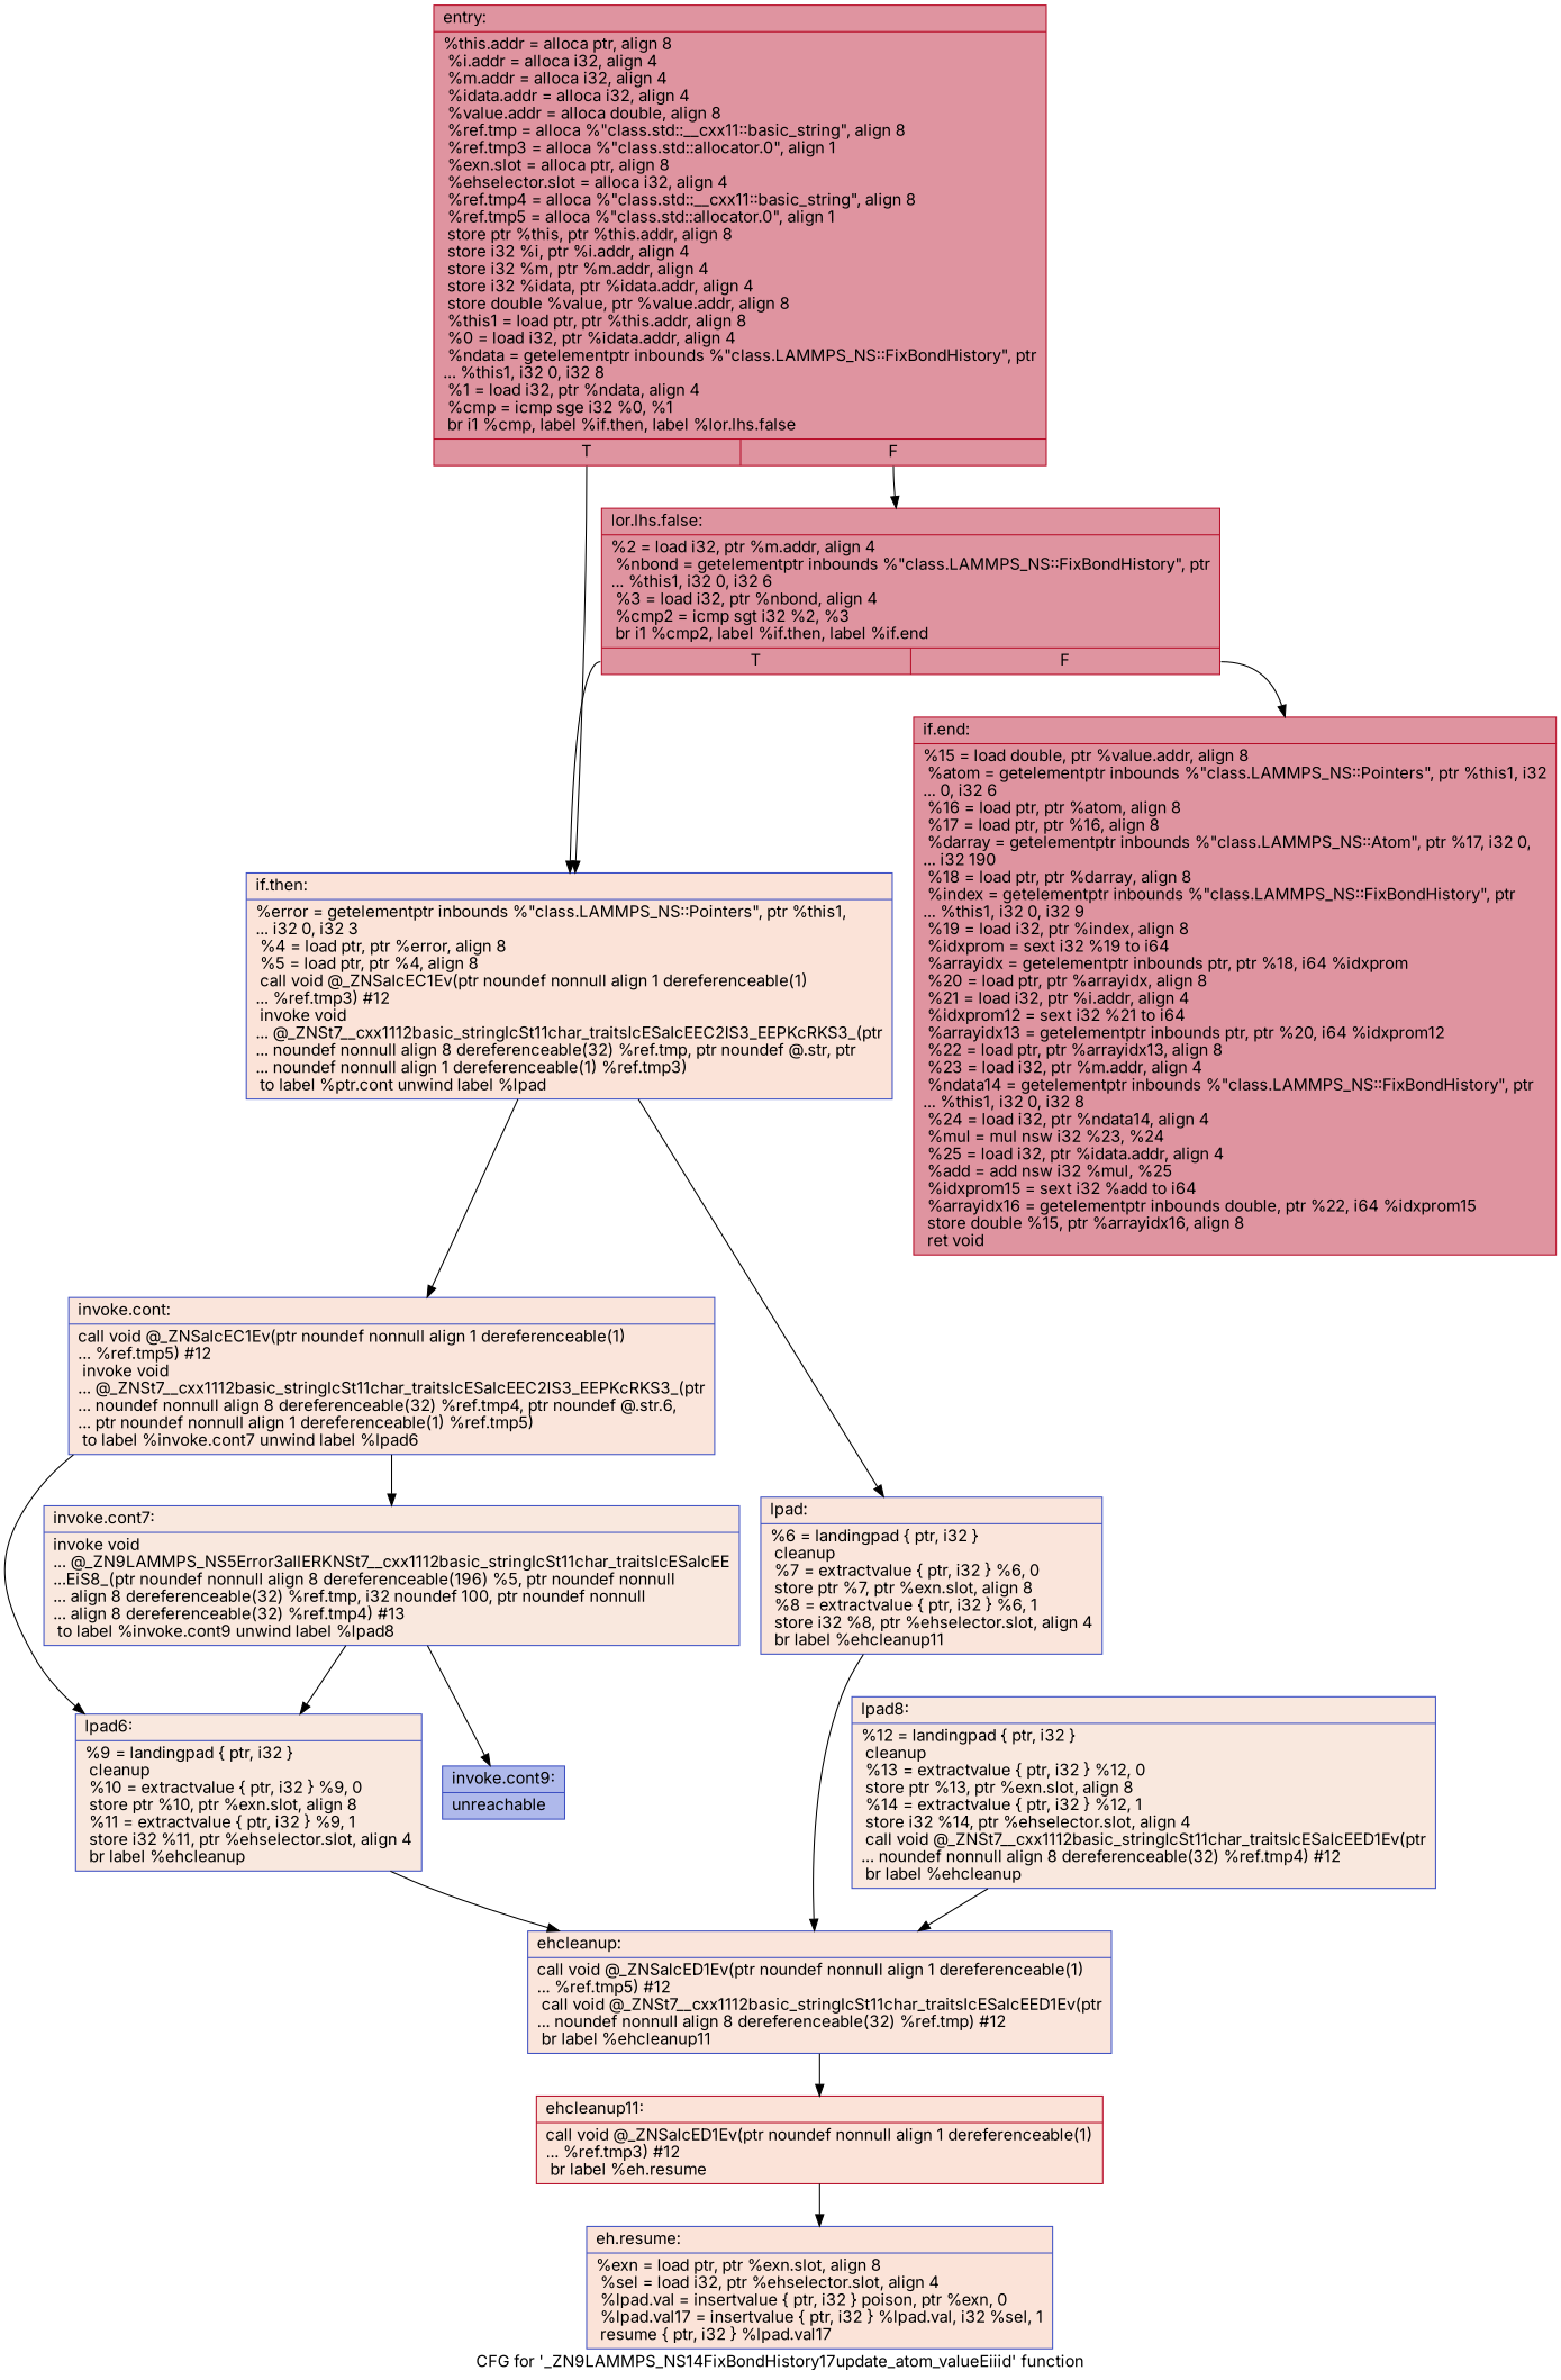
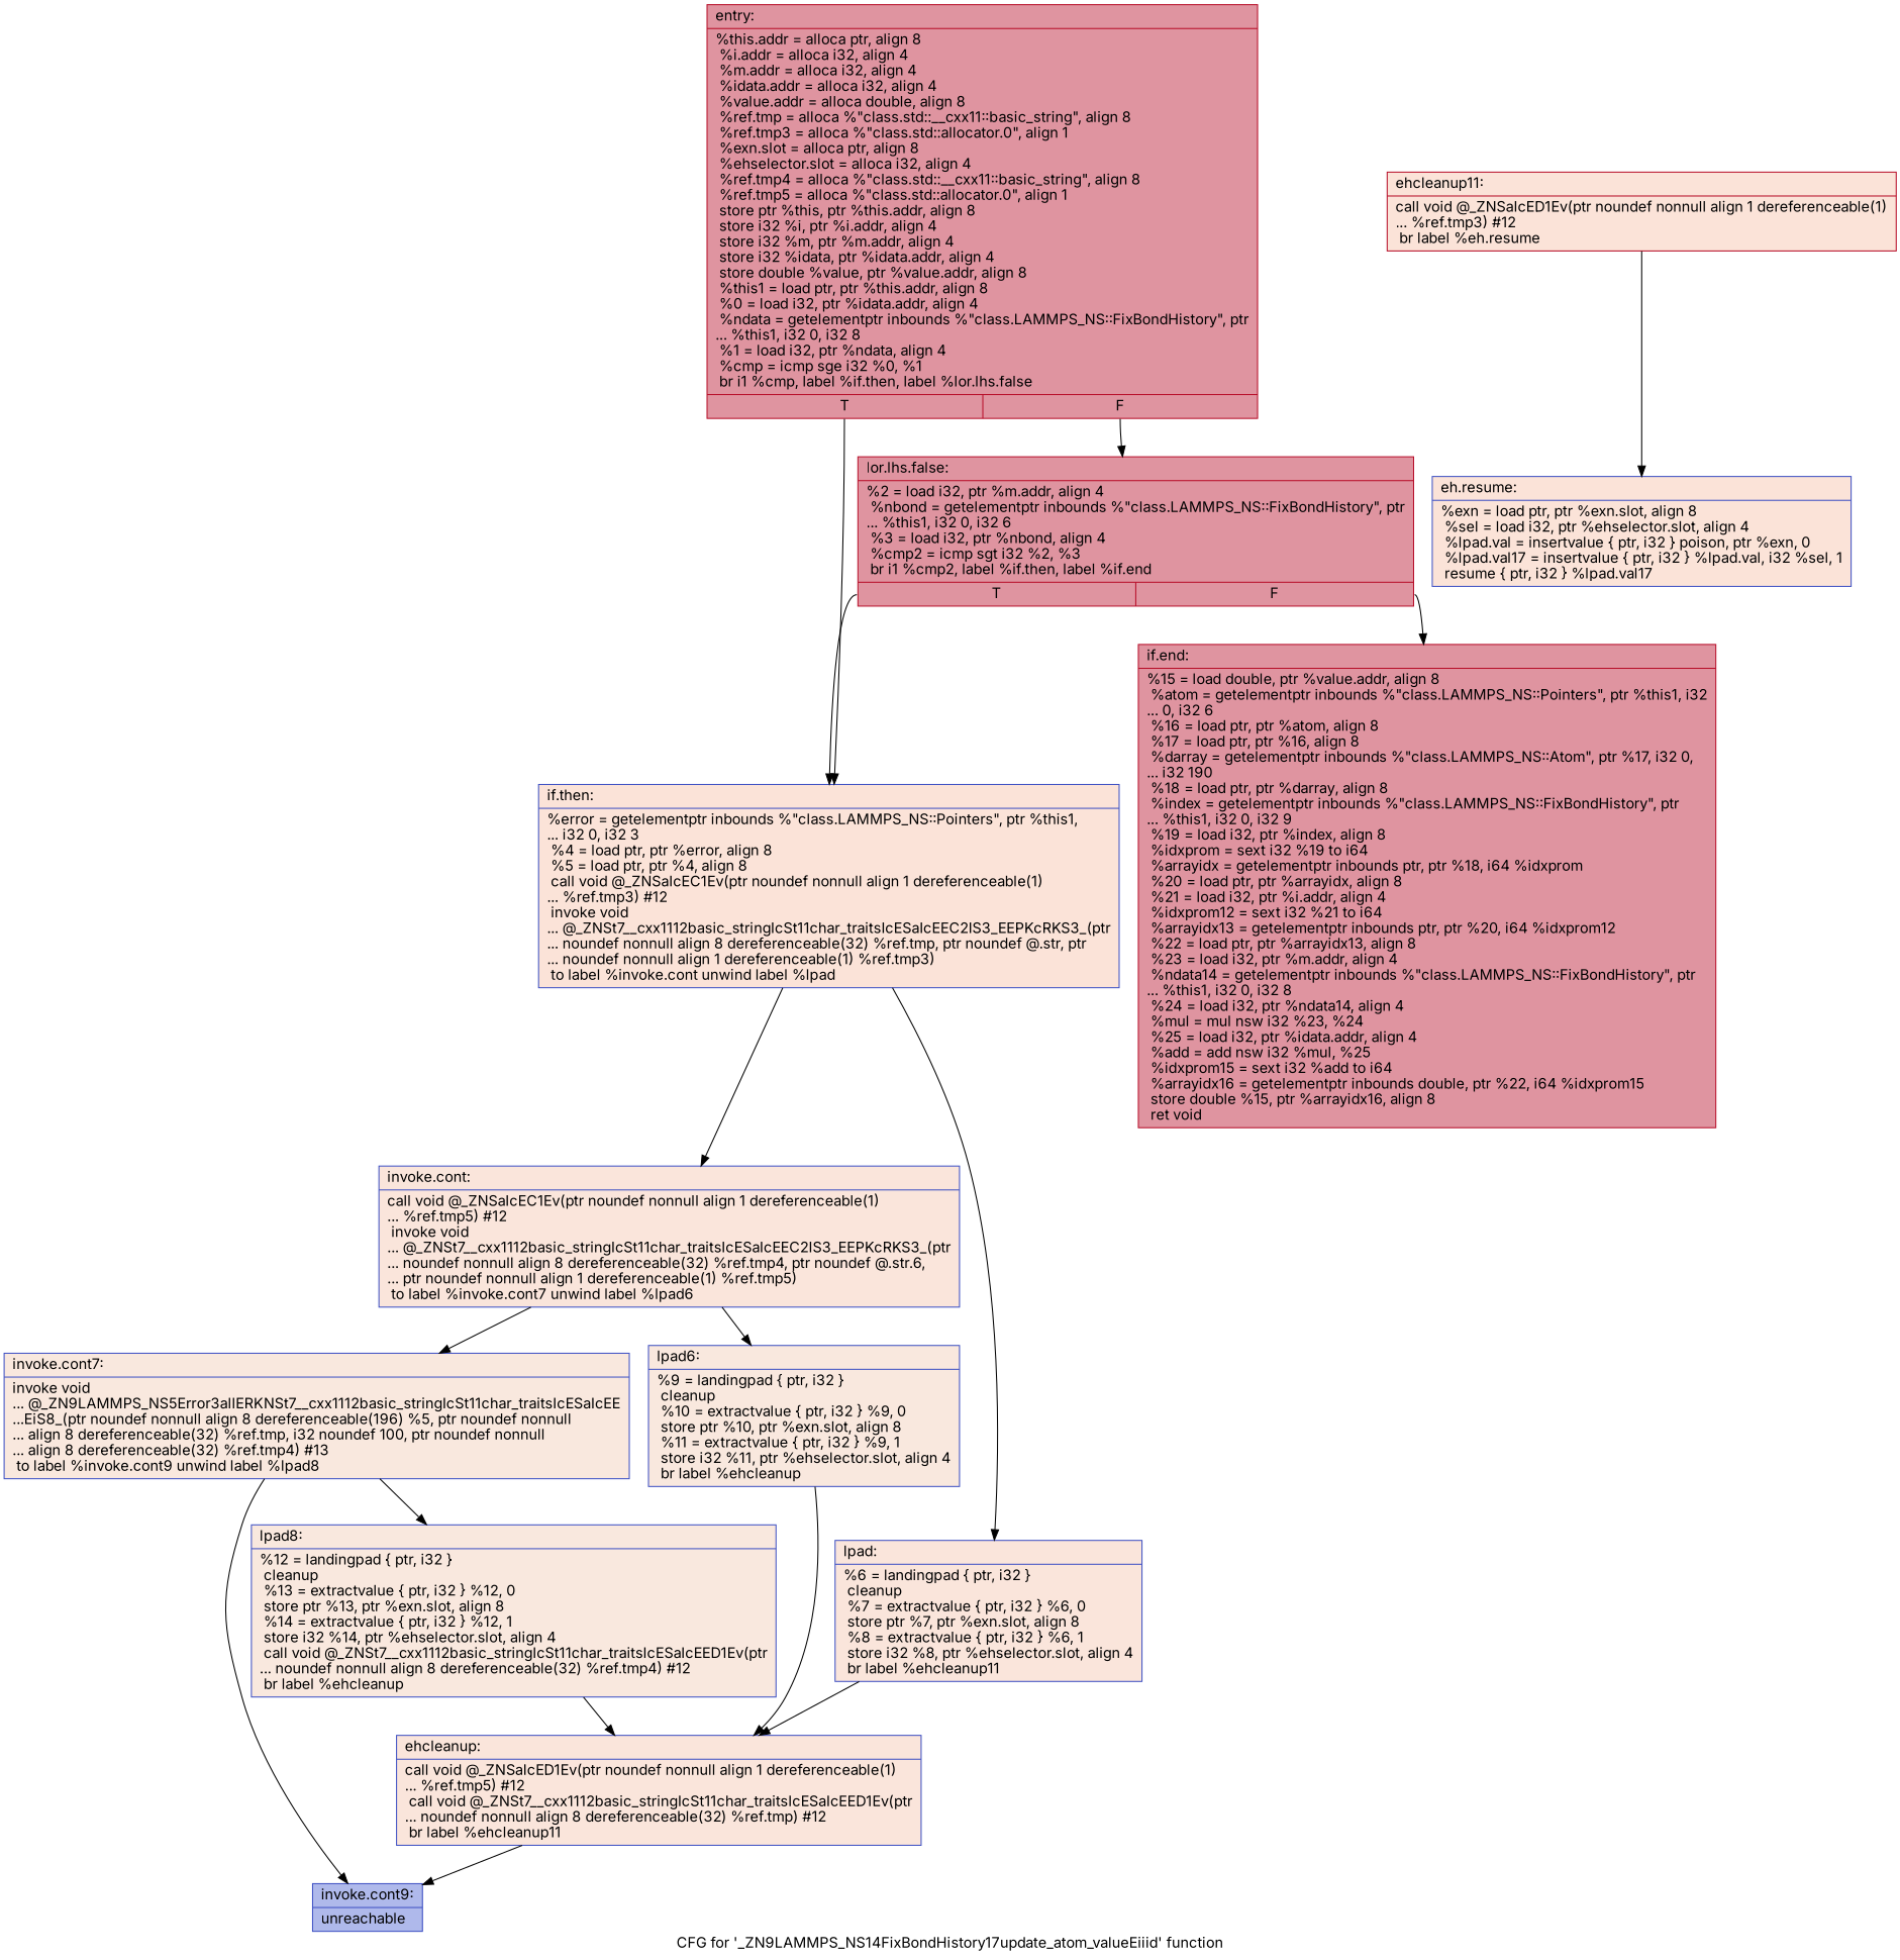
  digraph {
    fontname=Inter
    label="CFG for '_ZN9LAMMPS_NS14FixBondHistory17update_atom_valueEiiid' function"
    node [color="#3d50c3ff" fillcolor="#b70d2870" fontname=Inter shape=record style=filled]
    edge [fontname=Inter]
    n1 [color="#b70d28ff" label="{entry:\l|  %this.addr = alloca ptr, align 8\l  %i.addr = alloca i32, align 4\l  %m.addr = alloca i32, align 4\l  %idata.addr = alloca i32, align 4\l  %value.addr = alloca double, align 8\l  %ref.tmp = alloca %\"class.std::__cxx11::basic_string\", align 8\l  %ref.tmp3 = alloca %\"class.std::allocator.0\", align 1\l  %exn.slot = alloca ptr, align 8\l  %ehselector.slot = alloca i32, align 4\l  %ref.tmp4 = alloca %\"class.std::__cxx11::basic_string\", align 8\l  %ref.tmp5 = alloca %\"class.std::allocator.0\", align 1\l  store ptr %this, ptr %this.addr, align 8\l  store i32 %i, ptr %i.addr, align 4\l  store i32 %m, ptr %m.addr, align 4\l  store i32 %idata, ptr %idata.addr, align 4\l  store double %value, ptr %value.addr, align 8\l  %this1 = load ptr, ptr %this.addr, align 8\l  %0 = load i32, ptr %idata.addr, align 4\l  %ndata = getelementptr inbounds %\"class.LAMMPS_NS::FixBondHistory\", ptr\l... %this1, i32 0, i32 8\l  %1 = load i32, ptr %ndata, align 4\l  %cmp = icmp sge i32 %0, %1\l  br i1 %cmp, label %if.then, label %lor.lhs.false\l|{<s0>T|<s1>F}}"]
-   n2 [fillcolor="#f6bfa670" label="{if.then:\l|  %error = getelementptr inbounds %\"class.LAMMPS_NS::Pointers\", ptr %this1,\l... i32 0, i32 3\l  %4 = load ptr, ptr %error, align 8\l  %5 = load ptr, ptr %4, align 8\l  call void @_ZNSaIcEC1Ev(ptr noundef nonnull align 1 dereferenceable(1)\l... %ref.tmp3) #12\l  invoke void\l... @_ZNSt7__cxx1112basic_stringIcSt11char_traitsIcESaIcEEC2IS3_EEPKcRKS3_(ptr\l... noundef nonnull align 8 dereferenceable(32) %ref.tmp, ptr noundef @.str, ptr\l... noundef nonnull align 1 dereferenceable(1) %ref.tmp3)\l          to label %ptr.cont unwind label %lpad\l}"]
+   n2 [fillcolor="#f6bfa670" label="{if.then:\l|  %error = getelementptr inbounds %\"class.LAMMPS_NS::Pointers\", ptr %this1,\l... i32 0, i32 3\l  %4 = load ptr, ptr %error, align 8\l  %5 = load ptr, ptr %4, align 8\l  call void @_ZNSaIcEC1Ev(ptr noundef nonnull align 1 dereferenceable(1)\l... %ref.tmp3) #12\l  invoke void\l... @_ZNSt7__cxx1112basic_stringIcSt11char_traitsIcESaIcEEC2IS3_EEPKcRKS3_(ptr\l... noundef nonnull align 8 dereferenceable(32) %ref.tmp, ptr noundef @.str, ptr\l... noundef nonnull align 1 dereferenceable(1) %ref.tmp3)\l          to label %invoke.cont unwind label %lpad\l}"]
    n3 [color="#b70d28ff" label="{lor.lhs.false:\l|  %2 = load i32, ptr %m.addr, align 4\l  %nbond = getelementptr inbounds %\"class.LAMMPS_NS::FixBondHistory\", ptr\l... %this1, i32 0, i32 6\l  %3 = load i32, ptr %nbond, align 4\l  %cmp2 = icmp sgt i32 %2, %3\l  br i1 %cmp2, label %if.then, label %if.end\l|{<s0>T|<s1>F}}"]
    n4 [fillcolor="#f4c5ad70" label="{invoke.cont:\l|  call void @_ZNSaIcEC1Ev(ptr noundef nonnull align 1 dereferenceable(1)\l... %ref.tmp5) #12\l  invoke void\l... @_ZNSt7__cxx1112basic_stringIcSt11char_traitsIcESaIcEEC2IS3_EEPKcRKS3_(ptr\l... noundef nonnull align 8 dereferenceable(32) %ref.tmp4, ptr noundef @.str.6,\l... ptr noundef nonnull align 1 dereferenceable(1) %ref.tmp5)\l          to label %invoke.cont7 unwind label %lpad6\l}"]
    n5 [fillcolor="#f4c5ad70" label="{lpad:\l|  %6 = landingpad \{ ptr, i32 \}\l          cleanup\l  %7 = extractvalue \{ ptr, i32 \} %6, 0\l  store ptr %7, ptr %exn.slot, align 8\l  %8 = extractvalue \{ ptr, i32 \} %6, 1\l  store i32 %8, ptr %ehselector.slot, align 4\l  br label %ehcleanup11\l}"]
    n6 [color="#b70d28ff" label="{if.end:\l|  %15 = load double, ptr %value.addr, align 8\l  %atom = getelementptr inbounds %\"class.LAMMPS_NS::Pointers\", ptr %this1, i32\l... 0, i32 6\l  %16 = load ptr, ptr %atom, align 8\l  %17 = load ptr, ptr %16, align 8\l  %darray = getelementptr inbounds %\"class.LAMMPS_NS::Atom\", ptr %17, i32 0,\l... i32 190\l  %18 = load ptr, ptr %darray, align 8\l  %index = getelementptr inbounds %\"class.LAMMPS_NS::FixBondHistory\", ptr\l... %this1, i32 0, i32 9\l  %19 = load i32, ptr %index, align 8\l  %idxprom = sext i32 %19 to i64\l  %arrayidx = getelementptr inbounds ptr, ptr %18, i64 %idxprom\l  %20 = load ptr, ptr %arrayidx, align 8\l  %21 = load i32, ptr %i.addr, align 4\l  %idxprom12 = sext i32 %21 to i64\l  %arrayidx13 = getelementptr inbounds ptr, ptr %20, i64 %idxprom12\l  %22 = load ptr, ptr %arrayidx13, align 8\l  %23 = load i32, ptr %m.addr, align 4\l  %ndata14 = getelementptr inbounds %\"class.LAMMPS_NS::FixBondHistory\", ptr\l... %this1, i32 0, i32 8\l  %24 = load i32, ptr %ndata14, align 4\l  %mul = mul nsw i32 %23, %24\l  %25 = load i32, ptr %idata.addr, align 4\l  %add = add nsw i32 %mul, %25\l  %idxprom15 = sext i32 %add to i64\l  %arrayidx16 = getelementptr inbounds double, ptr %22, i64 %idxprom15\l  store double %15, ptr %arrayidx16, align 8\l  ret void\l}"]
    n7 [fillcolor="#f2cab570" label="{invoke.cont7:\l|  invoke void\l... @_ZN9LAMMPS_NS5Error3allERKNSt7__cxx1112basic_stringIcSt11char_traitsIcESaIcEE\l...EiS8_(ptr noundef nonnull align 8 dereferenceable(196) %5, ptr noundef nonnull\l... align 8 dereferenceable(32) %ref.tmp, i32 noundef 100, ptr noundef nonnull\l... align 8 dereferenceable(32) %ref.tmp4) #13\l          to label %invoke.cont9 unwind label %lpad8\l}"]
    n8 [fillcolor="#f2cab570" label="{lpad6:\l|  %9 = landingpad \{ ptr, i32 \}\l          cleanup\l  %10 = extractvalue \{ ptr, i32 \} %9, 0\l  store ptr %10, ptr %exn.slot, align 8\l  %11 = extractvalue \{ ptr, i32 \} %9, 1\l  store i32 %11, ptr %ehselector.slot, align 4\l  br label %ehcleanup\l}"]
    n9 [fillcolor="#f4c5ad70" label="{ehcleanup:\l|  call void @_ZNSaIcED1Ev(ptr noundef nonnull align 1 dereferenceable(1)\l... %ref.tmp5) #12\l  call void @_ZNSt7__cxx1112basic_stringIcSt11char_traitsIcESaIcEED1Ev(ptr\l... noundef nonnull align 8 dereferenceable(32) %ref.tmp) #12\l  br label %ehcleanup11\l}"]
    n10 [fillcolor="#4961d270" label="{invoke.cont9:\l|  unreachable\l}"]
    n11 [fillcolor="#f2cab570" label="{lpad8:\l|  %12 = landingpad \{ ptr, i32 \}\l          cleanup\l  %13 = extractvalue \{ ptr, i32 \} %12, 0\l  store ptr %13, ptr %exn.slot, align 8\l  %14 = extractvalue \{ ptr, i32 \} %12, 1\l  store i32 %14, ptr %ehselector.slot, align 4\l  call void @_ZNSt7__cxx1112basic_stringIcSt11char_traitsIcESaIcEED1Ev(ptr\l... noundef nonnull align 8 dereferenceable(32) %ref.tmp4) #12\l  br label %ehcleanup\l}"]
    n12 [color="#b70d28ff" fillcolor="#f6bfa670" label="{ehcleanup11:\l|  call void @_ZNSaIcED1Ev(ptr noundef nonnull align 1 dereferenceable(1)\l... %ref.tmp3) #12\l  br label %eh.resume\l}"]
    n13 [fillcolor="#f6bfa670" label="{eh.resume:\l|  %exn = load ptr, ptr %exn.slot, align 8\l  %sel = load i32, ptr %ehselector.slot, align 4\l  %lpad.val = insertvalue \{ ptr, i32 \} poison, ptr %exn, 0\l  %lpad.val17 = insertvalue \{ ptr, i32 \} %lpad.val, i32 %sel, 1\l  resume \{ ptr, i32 \} %lpad.val17\l}"]
    n1 -> n2 [tailport=s0]
    n1 -> n3 [tailport=s1]
    n2 -> n4
    n2 -> n5
    n3 -> n2 [tailport=s0]
    n3 -> n6 [tailport=s1]
    n4 -> n7
    n4 -> n8
    n5 -> n9
    n7 -> n10
-   n7 -> n8
+   n7 -> n11
    n8 -> n9
-   n9 -> n12
+   n9 -> n10
    n11 -> n9
    n12 -> n13
  }
